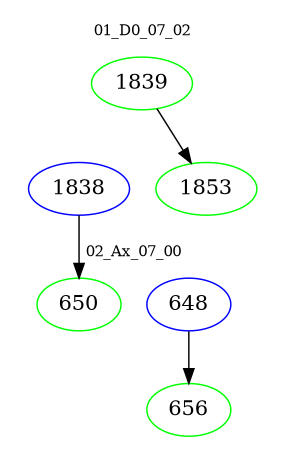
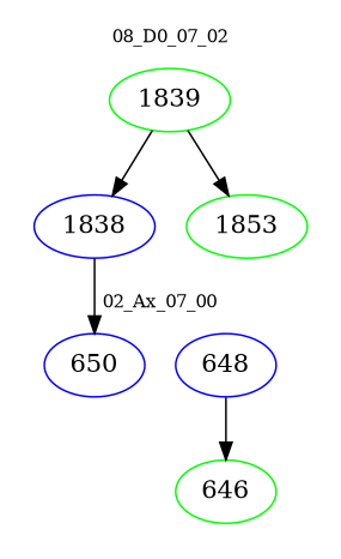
  digraph {
    node [color=blue]
    edge [color=black]
    n1 [label=648]
-   n2 [color=green label=656]
-   n3 [color=green label=650]
+   n2 [color=green label=646]
+   n3 [label=650]
    n4 [color=green label=1839]
    n5 [label=1838]
    n6 [color=green label=1853]
    subgraph cluster_1 {
      color=white
      fontsize=10
      label="02_Ax_07_00"
      n1
      n2
      n3
    }
    subgraph cluster_2 {
      color=white
      fontsize=10
-     label="01_D0_07_02"
+     label="08_D0_07_02"
      n4
      n5
      n6
    }
    n1 -> n2
+   n4 -> n5
    n4 -> n6
    n5 -> n3
  }
